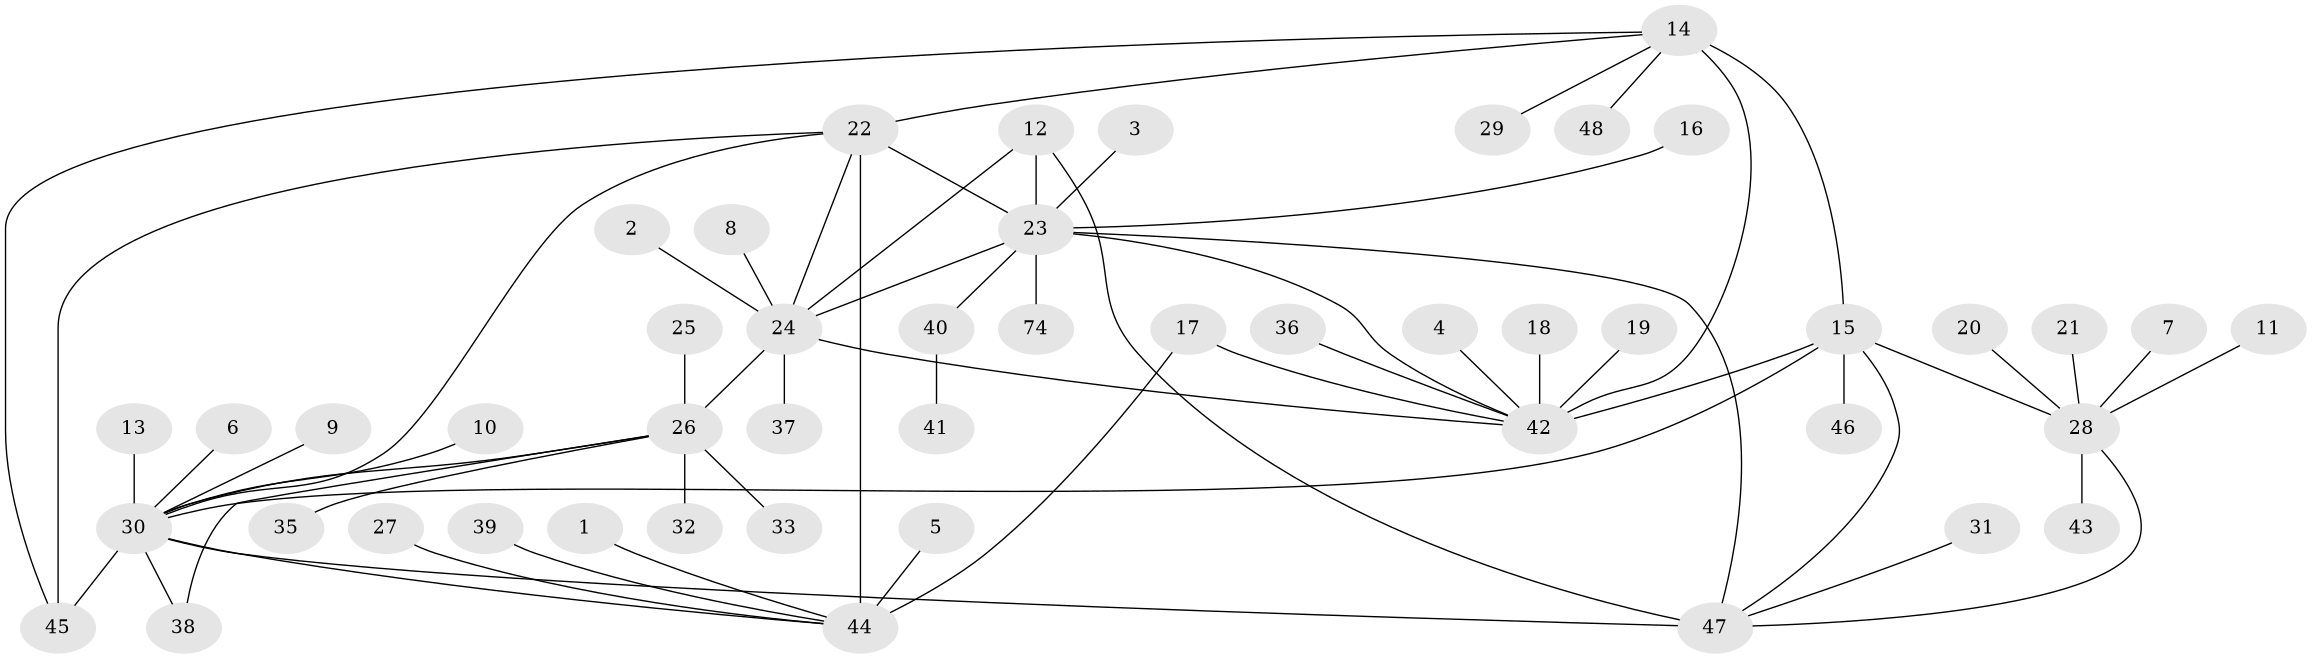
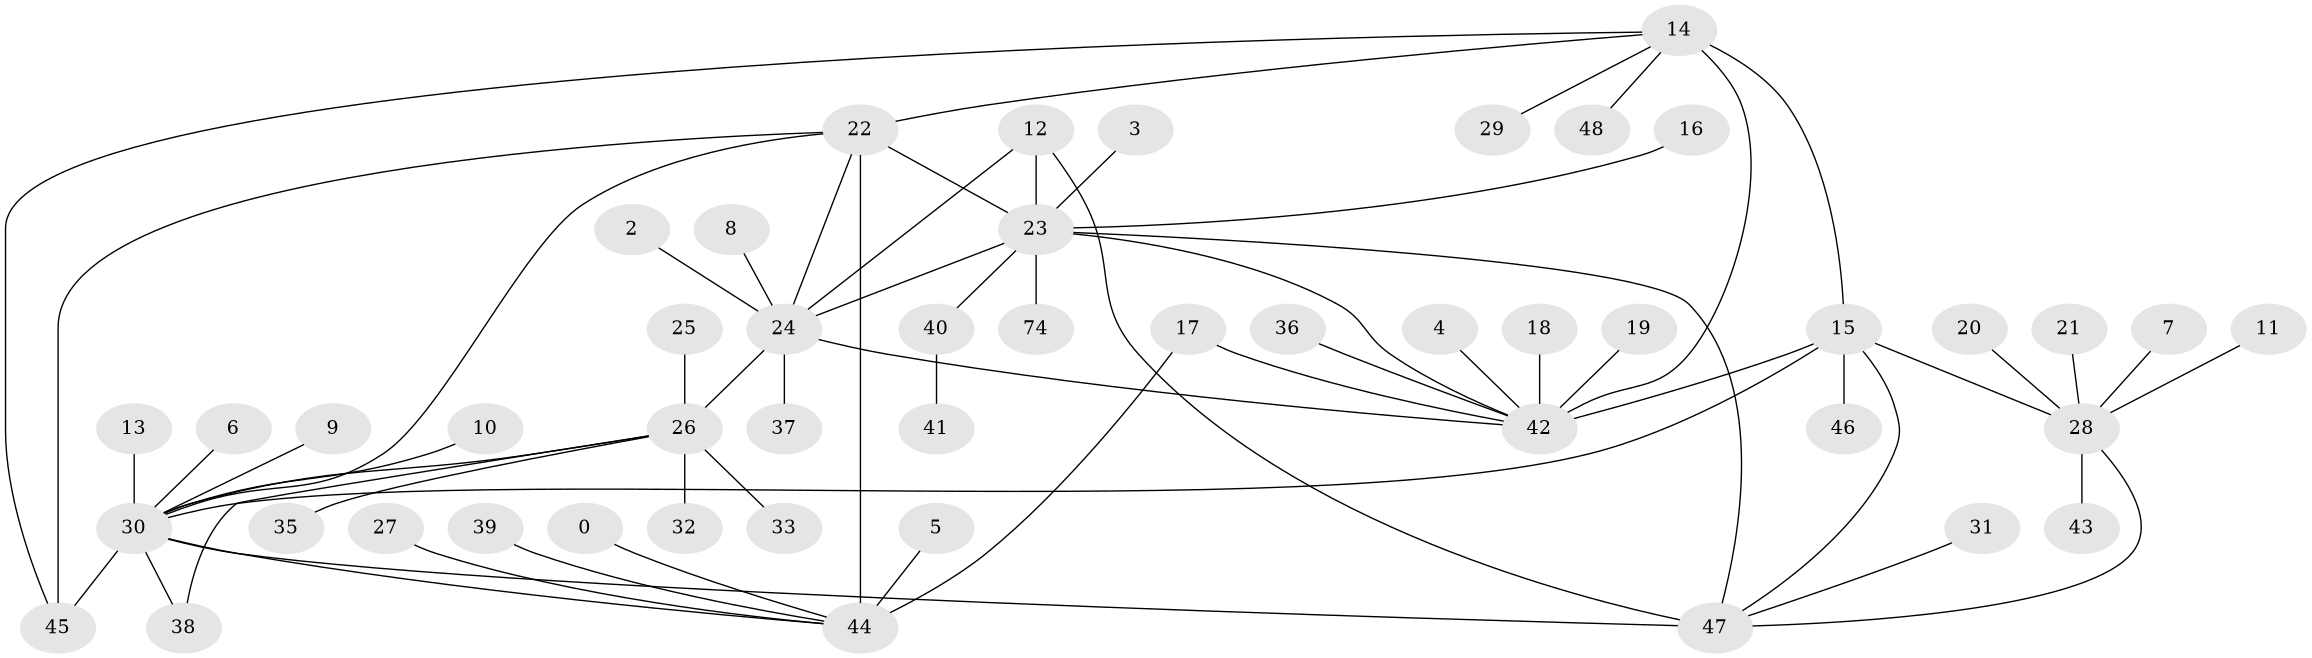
  graph {
    node [color=gray90 style=filled]
    edge [weight=1.0]
-   1
+   1 [label=0]
    44
    2
    24
    42
    26
    37
    3
    23
    47
    n11 [label=74]
    40
    4
    5
    6
    30
    45
    38
    7
    28
    43
    8
    9
    10
    11
    12
    13
    14
    15
    22
    29
    48
    46
    16
    17
    18
    19
    20
    21
    41
    32
    33
    35
    25
    27
    31
    36
    39
    1 -- 44
    2 -- 24
    24 -- 42
    24 -- 26 [weight=3.0]
    24 -- 37
    26 -- 30
    26 -- 38
    26 -- 32
    26 -- 33
    26 -- 35
    3 -- 23
    23 -- 24
    23 -- 42
    23 -- 47 [weight=2.0]
    23 -- n11
    23 -- 40
    40 -- 41
    4 -- 42
    5 -- 44
    6 -- 30
    30 -- 44
    30 -- 47
    30 -- 45
    30 -- 38
    7 -- 28
    28 -- 47
    28 -- 43
    8 -- 24
    9 -- 30
    10 -- 30
    11 -- 28
    12 -- 24
    12 -- 23 [weight=2.0]
    12 -- 47
    13 -- 30
    14 -- 42 [weight=3.0]
    14 -- 45
    14 -- 15
    14 -- 22
    14 -- 29
    14 -- 48
    15 -- 42
    15 -- 47
    15 -- 30
    15 -- 28
    15 -- 46
    22 -- 44 [weight=3.0]
    22 -- 24
    22 -- 23
    22 -- 30
    22 -- 45
    16 -- 23
    17 -- 44
    17 -- 42
    18 -- 42
    19 -- 42
    20 -- 28
    21 -- 28
    25 -- 26
    27 -- 44
    31 -- 47
    36 -- 42
    39 -- 44
  }
